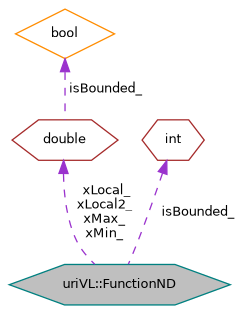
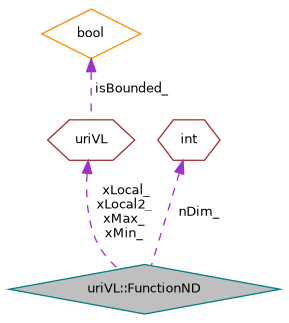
  digraph {
    node [color=brown fillcolor=white fontname=Helvetica fontsize=10 shape=diamond style=filled]
    edge [color=darkorchid3 dir=back fontname=Helvetica fontsize=10 labelfontname=Helvetica labelfontsize=10 style=dashed]
-   n1 [color=teal fillcolor=grey75 fontcolor=black height=0.2 label="uriVL::FunctionND" shape=hexagon width=0.4]
-   n2 [height=0.2 label=double shape=hexagon width=0.4]
+   n1 [color=teal fillcolor=grey75 fontcolor=black height=0.2 label="uriVL::FunctionND" width=0.4]
+   n2 [height=0.2 label=uriVL shape=hexagon width=0.4]
    n3 [height=0.2 label=int shape=hexagon width=0.4]
    n4 [color=darkorange height=0.2 label=bool width=0.4]
    n2 -> n1 [label=" xLocal_\nxLocal2_\nxMax_\nxMin_"]
-   n3 -> n1 [label=" isBounded_"]
+   n3 -> n1 [label=" nDim_"]
    n4 -> n2 [label=" isBounded_"]
  }
